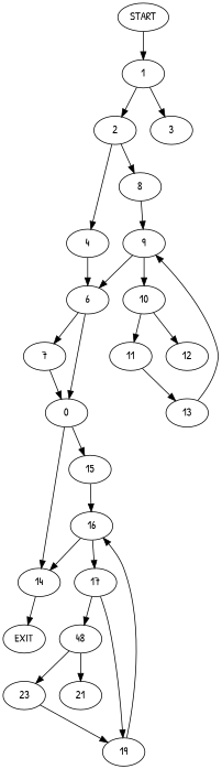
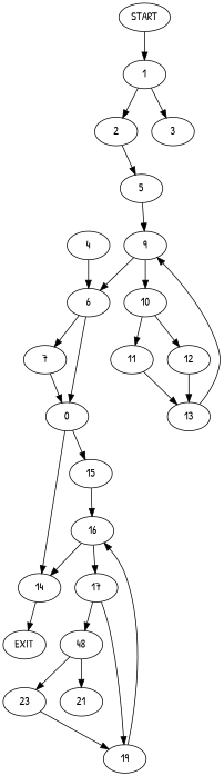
  digraph {
    fontname="Patrick Hand"
    node [fontname="Patrick Hand"]
    edge [fontname="Patrick Hand"]
    n1 [label=START]
    1
    2
    3
    n5 [label=EXIT]
    4
-   5 [label=8]
+   5
    6
    9
    7
    n11 [label=0]
    10
    14
    15
    16
    11
    12
    13
    17
    n20 [label=48]
    19
    n22 [label=23]
    21
    n1 -> 1
    1 -> 2
    1 -> 3
-   2 -> 4
    2 -> 5
    4 -> 6
    5 -> 9
    6 -> 7
    6 -> n11
    9 -> 6
    9 -> 10
    7 -> n11
    n11 -> 14
    n11 -> 15
    10 -> 11
    10 -> 12
    14 -> n5
    15 -> 16
    16 -> 14
    16 -> 17
    11 -> 13
+   12 -> 13
    13 -> 9
    17 -> n20
    17 -> 19
    n20 -> n22
    n20 -> 21
    19 -> 16
    n22 -> 19
  }
